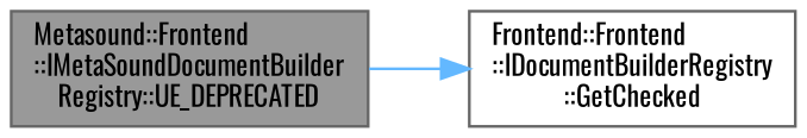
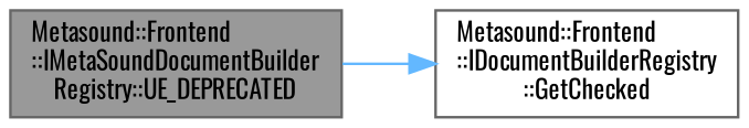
  digraph {
    rankdir=LR
    fontname=Oswald
    node [fontname=Oswald fontsize=10 shape=box style=filled]
    n1 [color=gray40 fillcolor=grey60 fontcolor=black height=0.2 label="Metasound::Frontend\l::IMetaSoundDocumentBuilder\lRegistry::UE_DEPRECATED" width=0.4]
-   n2 [color=grey40 fillcolor=white height=0.2 label="Frontend::Frontend\l::IDocumentBuilderRegistry\l::GetChecked" width=0.4]
+   n2 [color=grey40 fillcolor=white height=0.2 label="Metasound::Frontend\l::IDocumentBuilderRegistry\l::GetChecked" width=0.4]
    n1 -> n2 [color=steelblue1 fontname=Oswald fontsize=10 labelfontname=Helvetica labelfontsize=10 style=solid]
  }
